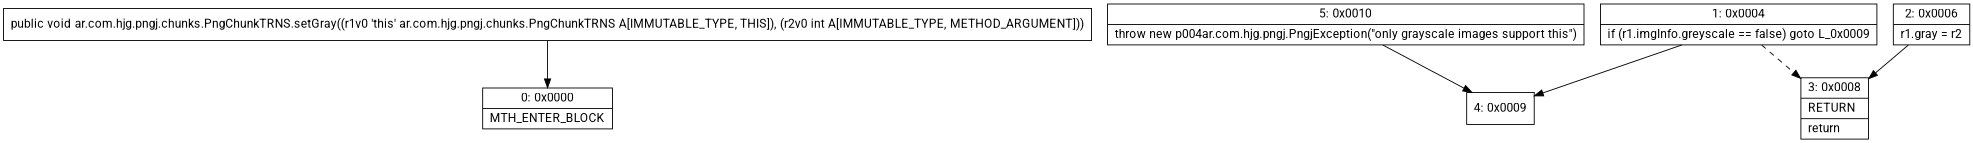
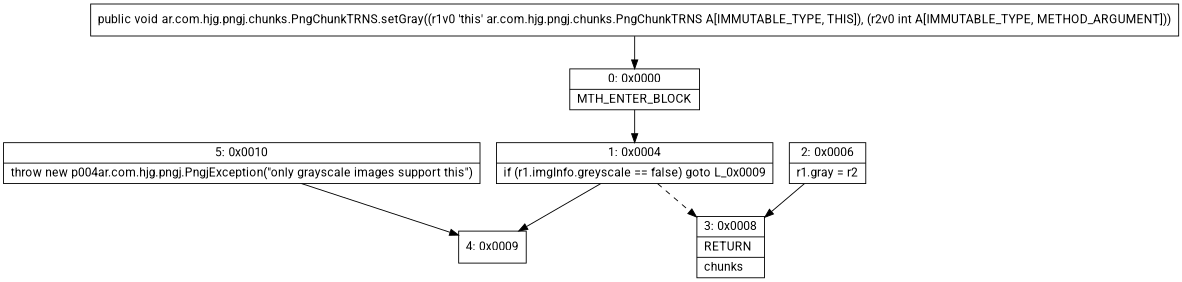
  digraph {
    fontname=Roboto
    node [fontname=Roboto shape=record]
    edge [fontname=Roboto]
    n1 [label="{0\:\ 0x0000|MTH_ENTER_BLOCK\l}"]
    n2 [label="{1\:\ 0x0004|if (r1.imgInfo.greyscale == false) goto L_0x0009\l}"]
    n3 [label="{4\:\ 0x0009}"]
-   n4 [label="{3\:\ 0x0008|RETURN\l|return\l}"]
+   n4 [label="{3\:\ 0x0008|RETURN\l|chunks\l}"]
    n5 [label="{2\:\ 0x0006|r1.gray = r2\l}"]
    n6 [label="{5\:\ 0x0010|throw new p004ar.com.hjg.pngj.PngjException(\"only grayscale images support this\")\l}"]
    n7 [label="{public void ar.com.hjg.pngj.chunks.PngChunkTRNS.setGray((r1v0 'this' ar.com.hjg.pngj.chunks.PngChunkTRNS A[IMMUTABLE_TYPE, THIS]), (r2v0 int A[IMMUTABLE_TYPE, METHOD_ARGUMENT])) }"]
+   n1 -> n2
    n2 -> n3
    n2 -> n4 [style=dashed]
    n5 -> n4
    n6 -> n3
    n7 -> n1
  }
